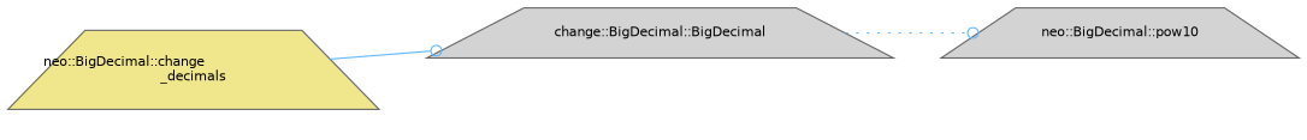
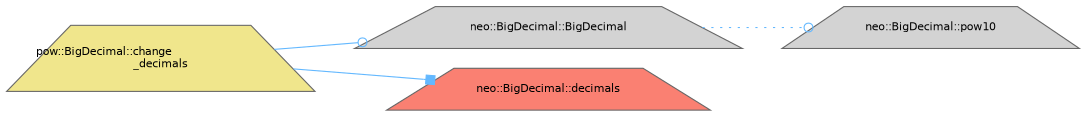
  digraph {
    rankdir=LR
    node [color=grey40 fillcolor=lightgrey fontname=Helvetica fontsize=10 shape=trapezium style=filled]
    edge [arrowhead=odot color=steelblue1 fontname=Helvetica fontsize=10 labelfontname=Helvetica labelfontsize=10 style=solid]
-   n1 [color=gray40 fillcolor=khaki fontcolor=black height=0.2 label="neo::BigDecimal::change\l_decimals" width=0.4]
-   n2 [height=0.2 label="change::BigDecimal::BigDecimal" width=0.4]
+   n1 [color=gray40 fillcolor=khaki fontcolor=black height=0.2 label="pow::BigDecimal::change\l_decimals" width=0.4]
+   n2 [height=0.2 label="neo::BigDecimal::BigDecimal" width=0.4]
+   n3 [fillcolor=salmon height=0.2 label="neo::BigDecimal::decimals" width=0.4]
    n4 [height=0.2 label="neo::BigDecimal::pow10" width=0.4]
    n1 -> n2
+   n1 -> n3 [arrowhead=box]
    n2 -> n4 [style=dotted]
  }
